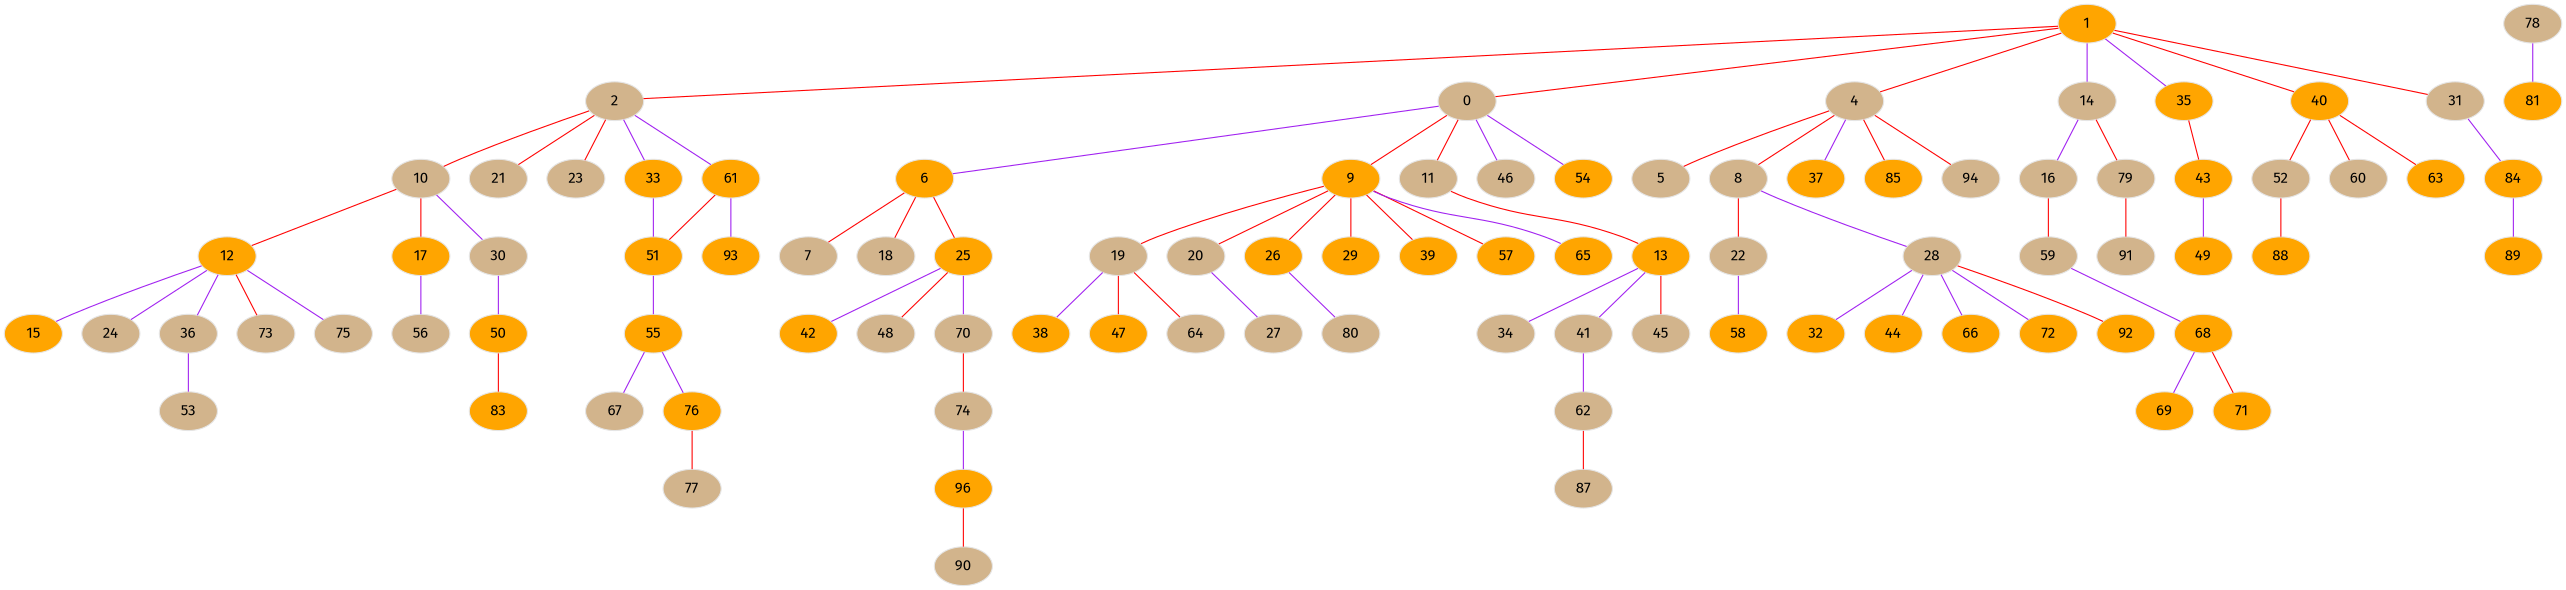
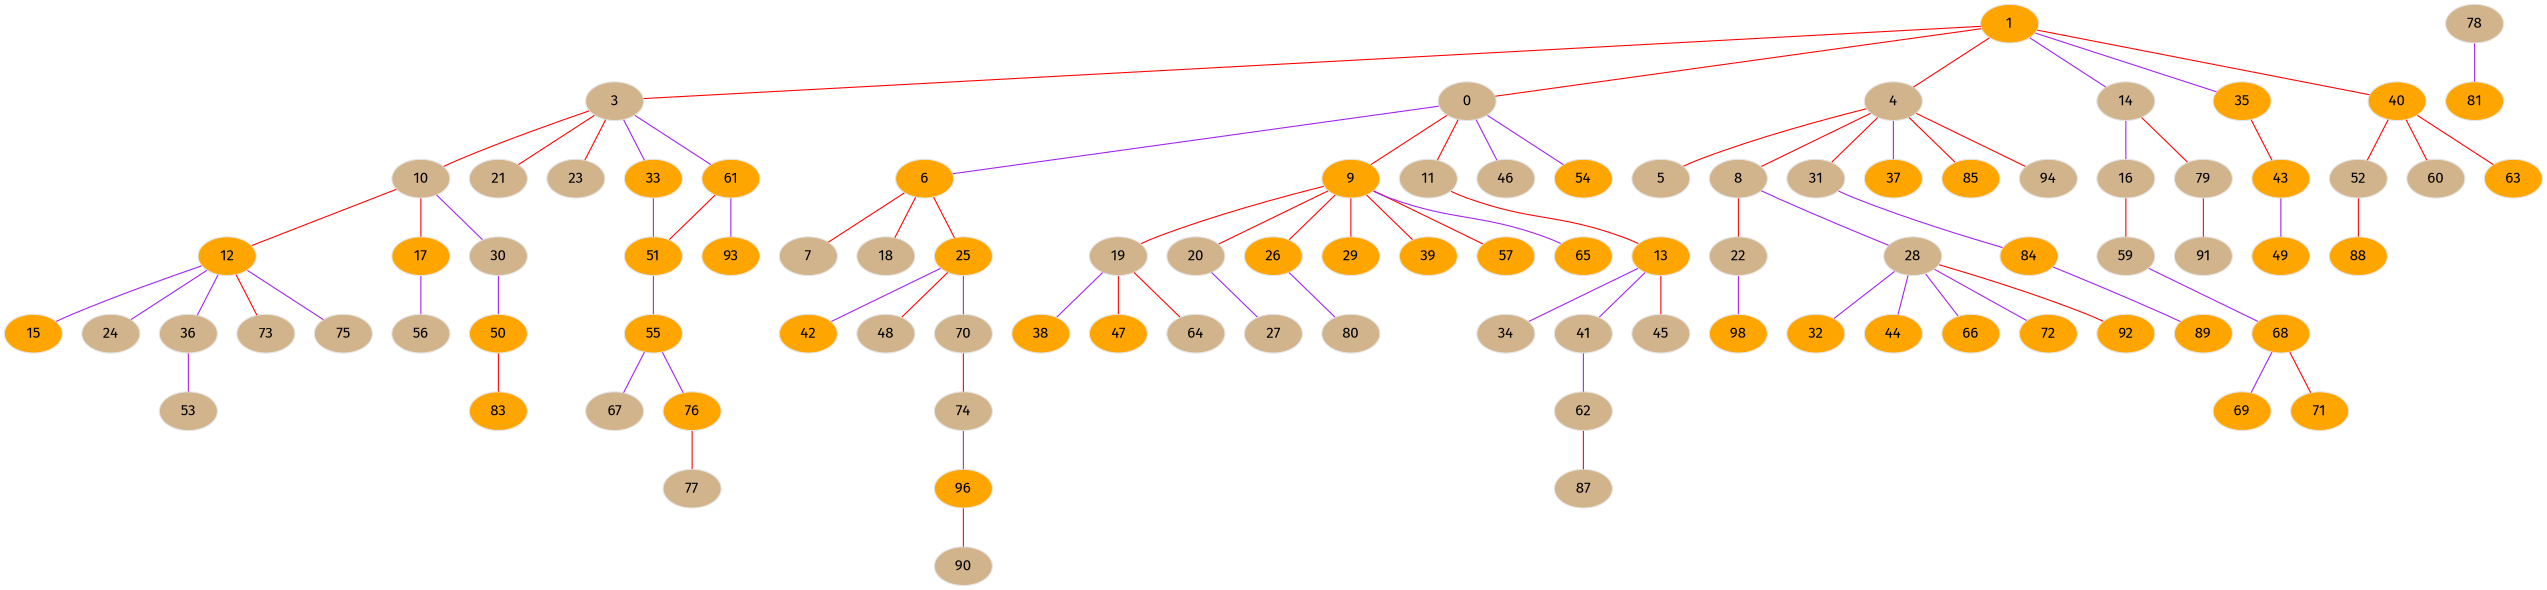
  graph {
    fontname="Fira Sans"
    node [color=gray90 fillcolor=tan fontname="Fira Sans" style=filled]
    edge [color=red fontname="Fira Sans" weight=1.0]
-   2
+   2 [label=3]
    1 [fillcolor=orange]
    n3 [label=0]
    4
    14
    35 [fillcolor=orange]
    40 [fillcolor=orange]
    10
    21
    23
    33 [fillcolor=orange]
    61 [fillcolor=orange]
    6 [fillcolor=orange]
    9 [fillcolor=orange]
    11
    46
    54 [fillcolor=orange]
    5
    8
    31
    37 [fillcolor=orange]
    85 [fillcolor=orange]
    94
    16
    79
    43 [fillcolor=orange]
    52
    60
    63 [fillcolor=orange]
    12 [fillcolor=orange]
    17 [fillcolor=orange]
    30
    51 [fillcolor=orange]
    93 [fillcolor=orange]
    7
    18
    25 [fillcolor=orange]
    19
    20
    26 [fillcolor=orange]
    29 [fillcolor=orange]
    39 [fillcolor=orange]
    57 [fillcolor=orange]
    65 [fillcolor=orange]
    13 [fillcolor=orange]
    22
    28
    84 [fillcolor=orange]
    42 [fillcolor=orange]
    48
    70
-   58 [fillcolor=orange]
+   58 [fillcolor=orange label=98]
    32 [fillcolor=orange]
    44 [fillcolor=orange]
    66 [fillcolor=orange]
    72 [fillcolor=orange]
    92 [fillcolor=orange]
    38 [fillcolor=orange]
    47 [fillcolor=orange]
    64
    27
    80
    15 [fillcolor=orange]
    24
    36
    73
    75
    56
    50 [fillcolor=orange]
    34
    41
    45
    53
    62
    59
    91
    68 [fillcolor=orange]
    74
    83 [fillcolor=orange]
    89 [fillcolor=orange]
    55 [fillcolor=orange]
    49 [fillcolor=orange]
    88 [fillcolor=orange]
    87
    67
    76 [fillcolor=orange]
    77
    69 [fillcolor=orange]
    71 [fillcolor=orange]
    78
    81 [fillcolor=orange]
    n92 [fillcolor=orange label=96]
    90
    2 -- 10
    2 -- 21
    2 -- 23
    2 -- 33 [color=purple]
    2 -- 61 [color=purple]
    1 -- 2
    1 -- n3
    1 -- 4
    1 -- 14 [color=purple]
    1 -- 35 [color=purple]
    1 -- 40
    n3 -- 6 [color=purple]
    n3 -- 9
    n3 -- 11
    n3 -- 46 [color=purple]
    n3 -- 54 [color=purple]
    4 -- 5
    4 -- 8
-   1 -- 31
+   4 -- 31
    4 -- 37 [color=purple]
    4 -- 85
    4 -- 94
    14 -- 16 [color=purple]
    14 -- 79
    35 -- 43
    40 -- 52
    40 -- 60
    40 -- 63
    10 -- 12
    10 -- 17
    10 -- 30 [color=purple]
    33 -- 51 [color=purple]
    61 -- 51
    61 -- 93 [color=purple]
    6 -- 7
    6 -- 18
    6 -- 25
    9 -- 19
    9 -- 20
    9 -- 26
    9 -- 29
    9 -- 39
    9 -- 57
    9 -- 65 [color=purple]
    11 -- 13
    8 -- 22
    8 -- 28 [color=purple]
    31 -- 84 [color=purple]
    16 -- 59
    79 -- 91
    43 -- 49 [color=purple]
    52 -- 88
    12 -- 15 [color=purple]
    12 -- 24 [color=purple]
    12 -- 36 [color=purple]
    12 -- 73
    12 -- 75 [color=purple]
    17 -- 56 [color=purple]
    30 -- 50 [color=purple]
    51 -- 55 [color=purple]
    25 -- 42 [color=purple]
    25 -- 48
    25 -- 70 [color=purple]
    19 -- 38 [color=purple]
    19 -- 47
    19 -- 64
    20 -- 27 [color=purple]
    26 -- 80 [color=purple]
    13 -- 34 [color=purple]
    13 -- 41 [color=purple]
    13 -- 45
    22 -- 58 [color=purple]
    28 -- 32 [color=purple]
    28 -- 44 [color=purple]
    28 -- 66 [color=purple]
    28 -- 72 [color=purple]
    28 -- 92
    84 -- 89 [color=purple]
    70 -- 74
    36 -- 53 [color=purple]
    50 -- 83
    41 -- 62 [color=purple]
    62 -- 87
    59 -- 68 [color=purple]
    68 -- 69 [color=purple]
    68 -- 71
    74 -- n92 [color=purple]
    55 -- 67 [color=purple]
    55 -- 76 [color=purple]
    76 -- 77
    78 -- 81 [color=purple]
    n92 -- 90
  }
